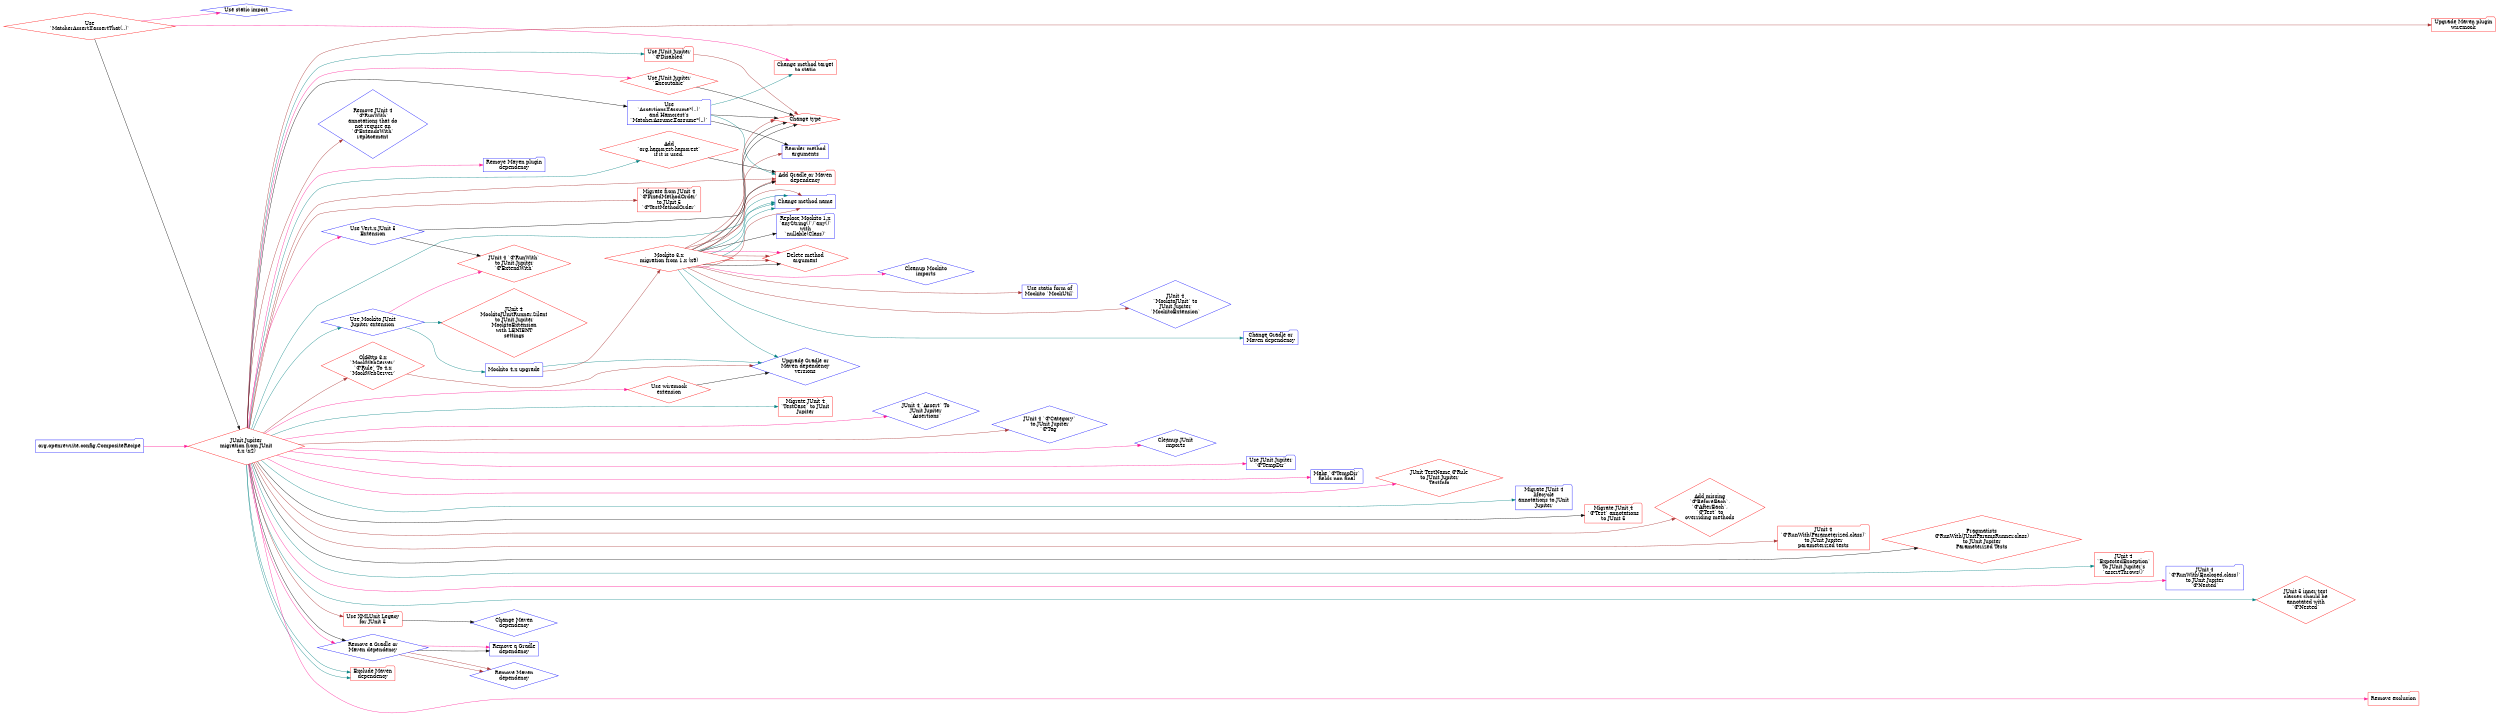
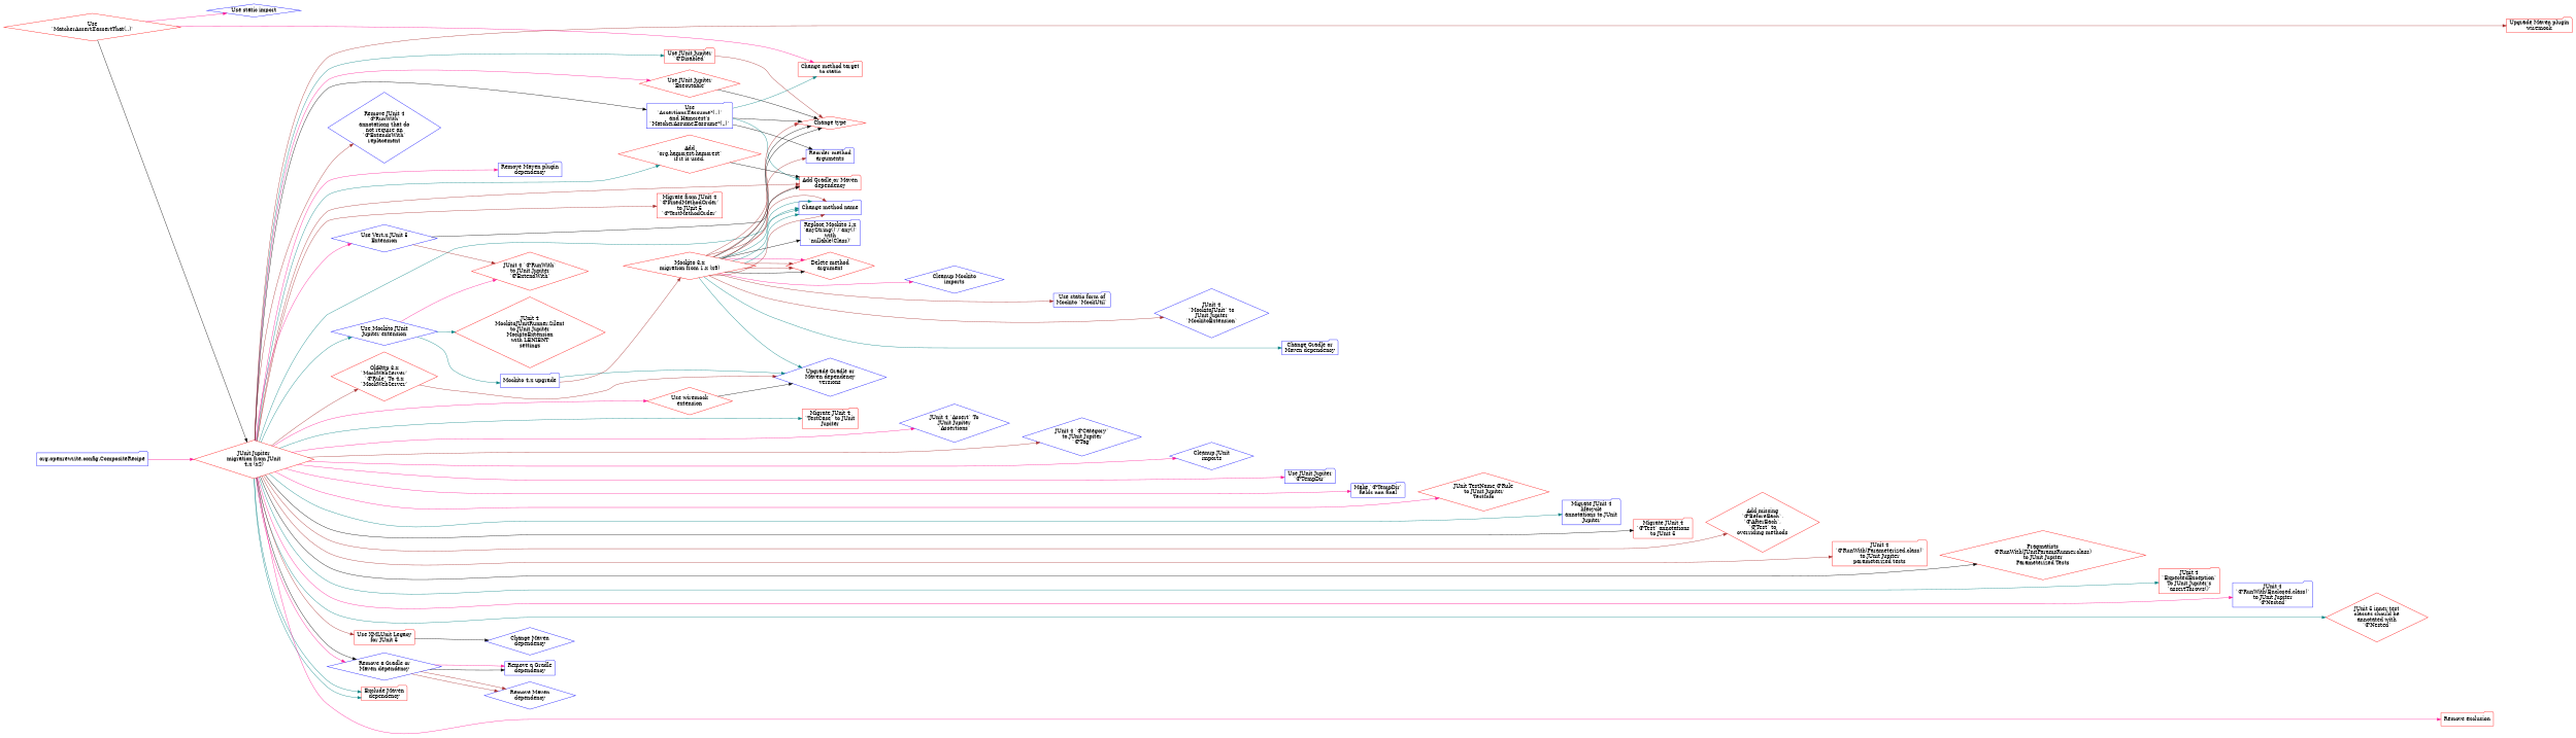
  digraph {
    rankdir=LR
    node [color=blue shape=diamond]
    edge [color=brown]
    n1 [label="Upgrade Gradle or\nMaven dependency\nversions"]
    n2 [color=red label="Use wiremock\nextension"]
    n3 [color=red label="Change type"]
    n4 [color=red label="Use JUnit Jupiter\n`@Disabled`" shape=folder]
    n5 [color=red label="Use JUnit Jupiter\n`Executable`"]
    n6 [label="Remove JUnit 4\n`@RunWith`\nannotations that do\nnot require an\n`@ExtendsWith`\nreplacement"]
    n7 [label="Remove Maven plugin\ndependency" shape=folder]
    n8 [color=red label="Change method target\nto static" shape=folder]
    n9 [label="Use static import"]
    n10 [color=red label="Use\n`MatcherAssert#assertThat(..)`"]
    n11 [color=red label="JUnit Jupiter\nmigration from JUnit\n4.x (x2)"]
    n12 [color=red label="Add Gradle or Maven\ndependency" shape=folder]
    n13 [label="Reorder method\narguments" shape=folder]
    n14 [label="Use\n`Assertions#assume*(..)`\nand Hamcrest's\n`MatcherAssume#assume*(..)`" shape=folder]
    n15 [label="Replace Mockito 1.x\n`anyString()`/`any()`\nwith\n`nullable(Class)`" shape=folder]
    n16 [label="Change method name" shape=folder]
    n17 [color=red label="Delete method\nargument"]
    n18 [label="Cleanup Mockito\nimports"]
    n19 [label="Use static form of\nMockito `MockUtil`" shape=folder]
    n20 [label="JUnit 4\n`MockitoJUnit` to\nJUnit Jupiter\n`MockitoExtension`"]
    n21 [label="Change Gradle or\nMaven dependency" shape=folder]
    n22 [color=red label="Mockito 3.x\nmigration from 1.x (x9)"]
    n23 [label="Mockito 4.x upgrade" shape=folder]
    n24 [color=red label="JUnit 4\nMockitoJUnitRunner.Silent\nto JUnit Jupiter\nMockitoExtension\nwith LENIENT\nsettings"]
    n25 [color=red label="JUnit 4 `@RunWith`\nto JUnit Jupiter\n`@ExtendWith`"]
    n26 [label="Use Mockito JUnit\nJupiter extension"]
    n27 [color=red label="Migrate from JUnit 4\n`@FixedMethodOrder`\nto JUnit 5\n`@TestMethodOrder`" shape=folder]
    n28 [color=red label="Migrate JUnit 4\n`TestCase` to JUnit\nJupiter" shape=folder]
    n29 [label="JUnit 4 `Assert` To\nJUnit Jupiter\n`Assertions`"]
    n30 [label="JUnit 4 `@Category`\nto JUnit Jupiter\n`@Tag`"]
    n31 [label="Cleanup JUnit\nimports"]
    n32 [label="Use JUnit Jupiter\n`@TempDir`" shape=folder]
    n33 [label="Make `@TempDir`\nfields non final" shape=folder]
    n34 [color=red label="JUnit TestName @Rule\nto JUnit Jupiter\nTestInfo"]
    n35 [label="Migrate JUnit 4\nlifecycle\nannotations to JUnit\nJupiter" shape=folder]
    n36 [color=red label="Migrate JUnit 4\n`@Test` annotations\nto JUnit 5" shape=folder]
    n37 [color=red label="Add missing\n`@BeforeEach`,\n`@AfterEach`,\n`@Test` to\noverriding methods"]
    n38 [color=red label="JUnit 4\n`@RunWith(Parameterized.class)`\nto JUnit Jupiter\nparameterized tests" shape=folder]
    n39 [color=red label="Pragmatists\n@RunWith(JUnitParamsRunner.class)\nto JUnit Jupiter\nParameterized Tests"]
    n40 [color=red label="JUnit 4\n`ExpectedException`\nTo JUnit Jupiter's\n`assertThrows()`" shape=folder]
    n41 [color=red label="OkHttp 3.x\n`MockWebServer`\n`@Rule` To 4.x\n`MockWebServer`"]
    n42 [label="Use Vert.x JUnit 5\nExtension"]
    n43 [label="JUnit 4\n`@RunWith(Enclosed.class)`\nto JUnit Jupiter\n`@Nested`" shape=folder]
    n44 [color=red label="JUnit 5 inner test\nclasses should be\nannotated with\n`@Nested`"]
    n45 [color=red label="Add\n`org.hamcrest:hamcrest`\nif it is used."]
    n46 [label="Change Maven\ndependency"]
    n47 [color=red label="Use XMLUnit Legacy\nfor JUnit 5" shape=folder]
    n48 [label="Remove a Gradle\ndependency" shape=folder]
    n49 [label="Remove Maven\ndependency"]
    n50 [label="Remove a Gradle or\nMaven dependency"]
    n51 [color=red label="Exclude Maven\ndependency" shape=folder]
    n52 [color=red label="Remove exclusion" shape=folder]
    n53 [color=red label="Upgrade Maven plugin\nwiremock" shape=folder]
    n54 [label="org.openrewrite.config.CompositeRecipe" shape=folder]
    n2 -> n1 [color=black]
    n4 -> n3
    n5 -> n3 [color=black]
    n10 -> n8 [color=deeppink]
    n10 -> n9 [color=deeppink minlen=1]
    n10 -> n11 [color=black]
    n11 -> n2 [color=deeppink]
    n11 -> n4 [color=teal]
    n11 -> n5 [color=deeppink]
    n11 -> n6 [minlen=1]
    n11 -> n7 [color=deeppink minlen=2]
    n11 -> n12
    n11 -> n14 [color=black]
    n11 -> n16 [color=teal]
    n11 -> n26 [color=teal]
    n11 -> n27 [minlen=3]
    n11 -> n28 [color=teal minlen=4]
    n11 -> n29 [color=deeppink minlen=5]
    n11 -> n30 [minlen=6]
    n11 -> n31 [color=deeppink minlen=7]
    n11 -> n32 [color=deeppink minlen=8]
    n11 -> n33 [color=deeppink minlen=9]
    n11 -> n34 [color=deeppink minlen=10]
    n11 -> n35 [color=teal minlen=11]
    n11 -> n36 [color=black minlen=12]
    n11 -> n37 [minlen=13]
    n11 -> n38 [minlen=14]
    n11 -> n39 [color=black minlen=15]
    n11 -> n40 [color=teal minlen=16]
    n11 -> n41
    n11 -> n42 [color=deeppink]
    n11 -> n43 [color=deeppink minlen=17]
    n11 -> n44 [color=teal minlen=18]
    n11 -> n45 [color=teal]
    n11 -> n47
    n11 -> n50 [color=deeppink]
    n11 -> n50 [color=black]
    n11 -> n51 [color=teal]
    n11 -> n51 [color=teal]
    n11 -> n52 [color=deeppink minlen=19]
    n11 -> n53 [minlen=20]
    n14 -> n3 [color=black]
    n14 -> n8 [color=teal]
    n14 -> n12 [color=teal]
    n14 -> n13 [color=black]
    n22 -> n1 [color=teal]
    n22 -> n3 [color=black]
    n22 -> n3 [color=black]
    n22 -> n3
    n22 -> n12
    n22 -> n13
    n22 -> n15 [color=black minlen=1]
    n22 -> n16
    n22 -> n16 [color=teal]
    n22 -> n16 [color=teal]
    n22 -> n16 [color=teal]
    n22 -> n16
    n22 -> n17 [color=black]
    n22 -> n17
    n22 -> n17
    n22 -> n17 [color=deeppink]
    n22 -> n18 [color=deeppink minlen=2]
    n22 -> n19 [minlen=3]
    n22 -> n20 [minlen=4]
    n22 -> n21 [color=teal minlen=5]
    n23 -> n1 [color=teal]
    n23 -> n22
    n26 -> n23 [color=teal]
    n26 -> n24 [color=teal minlen=1]
    n26 -> n25 [color=deeppink]
    n41 -> n1
    n42 -> n12 [color=black]
-   n42 -> n25 [color=black]
+   n42 -> n25
    n45 -> n12 [color=black]
    n47 -> n46 [color=black minlen=1]
    n50 -> n48 [color=black]
    n50 -> n48 [color=deeppink]
    n50 -> n49
    n50 -> n49
    n54 -> n11 [color=deeppink minlen=1]
  }
